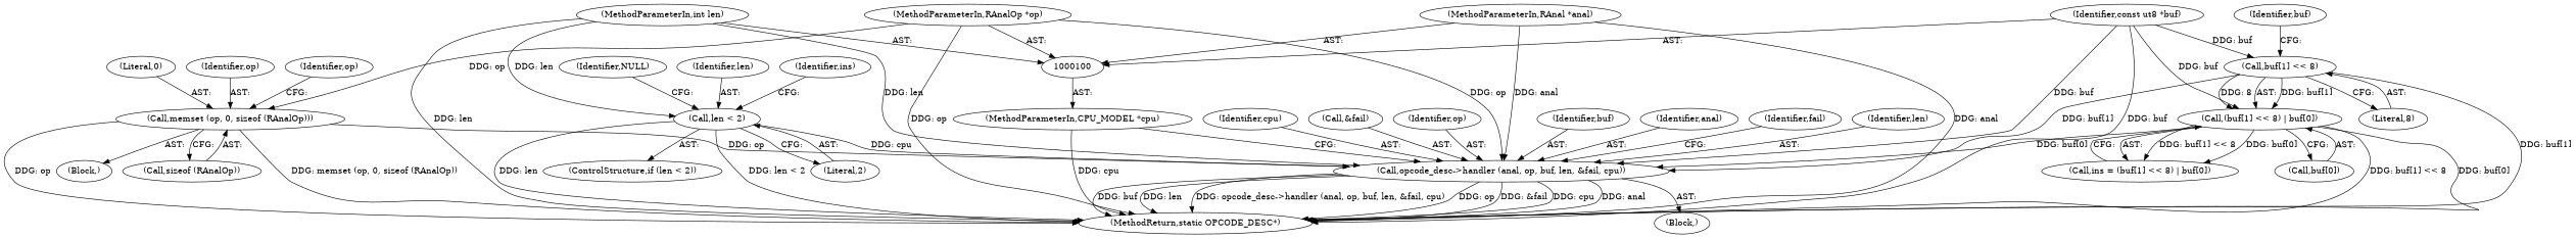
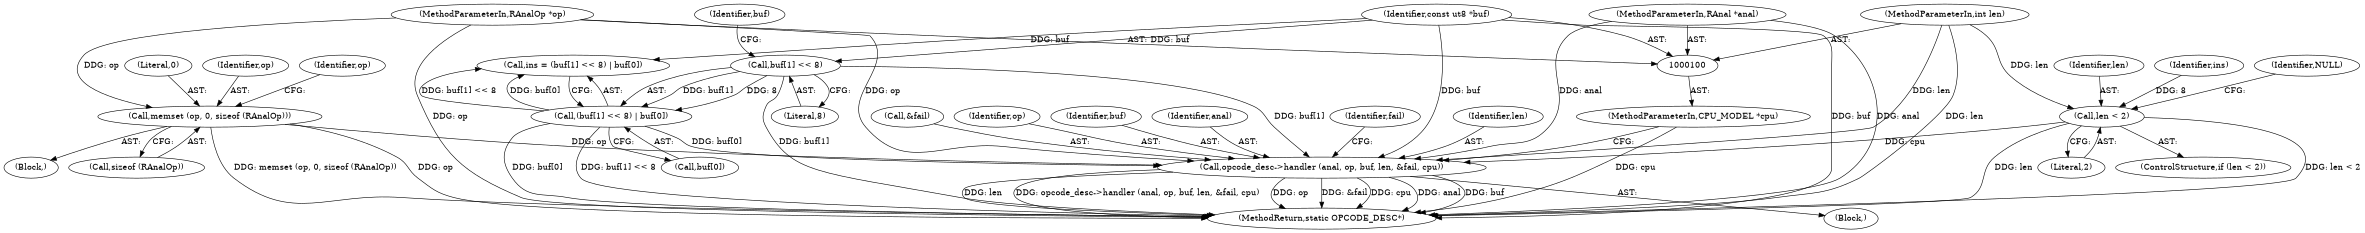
  digraph {
    n1 [label="(Call,opcode_desc->handler (anal, op, buf, len, &fail, cpu))"]
    n2 [label="(Block,)"]
    n3 [label="(MethodReturn,static OPCODE_DESC*)"]
-   n4 [label="(Identifier,cpu)"]
    n5 [label="(MethodParameterIn,RAnal *anal)"]
    1000100
    n7 [label="(MethodParameterIn,CPU_MODEL *cpu)"]
    n8 [label="(Call,memset (op, 0, sizeof (RAnalOp)))"]
    n9 [label="(Call,sizeof (RAnalOp))"]
    n10 [label="(Block,)"]
    n11 [label="(MethodParameterIn,RAnalOp *op)"]
    n12 [label="(Call,(buf[1] << 8) | buf[0])"]
    n13 [label="(Call,ins = (buf[1] << 8) | buf[0])"]
    n14 [label="(Call,buf[0])"]
    n15 [label="(Call,buf[1] << 8)"]
    n16 [label="(Literal,8)"]
    n17 [label="(Identifier,const ut8 *buf)"]
    n18 [label="(Call,len < 2)"]
    n19 [label="(ControlStructure,if (len < 2))"]
    n20 [label="(Literal,2)"]
    n21 [label="(MethodParameterIn,int len)"]
    n22 [label="(Call,&fail)"]
    n23 [label="(Identifier,op)"]
    n24 [label="(Identifier,op)"]
    n25 [label="(Identifier,op)"]
    n26 [label="(Identifier,len)"]
    n27 [label="(Identifier,ins)"]
    n28 [label="(Identifier,buf)"]
    n29 [label="(Identifier,NULL)"]
    n30 [label="(Literal,0)"]
    n31 [label="(Identifier,buf)"]
    n32 [label="(Identifier,anal)"]
    n33 [label="(Identifier,fail)"]
    n34 [label="(Identifier,len)"]
    n1 -> n2 [label="AST: "]
    n1 -> n3 [label="DDG: len"]
    n1 -> n3 [label="DDG: opcode_desc->handler (anal, op, buf, len, &fail, cpu)"]
    n1 -> n3 [label="DDG: op"]
    n1 -> n3 [label="DDG: &fail"]
    n1 -> n3 [label="DDG: cpu"]
    n1 -> n3 [label="DDG: anal"]
    n1 -> n3 [label="DDG: buf"]
-   n4 -> n1 [label="AST: "]
    n5 -> n1 [label="DDG: anal"]
    n5 -> n3 [label="DDG: anal"]
    n5 -> 1000100 [label="AST: "]
    1000100 -> n7 [label="AST: "]
    n7 -> n1 [label="CFG: "]
    n7 -> n3 [label="DDG: cpu"]
    n8 -> n1 [label="DDG: op"]
    n8 -> n3 [label="DDG: memset (op, 0, sizeof (RAnalOp))"]
    n8 -> n3 [label="DDG: op"]
    n8 -> n9 [label="CFG: "]
    n8 -> n10 [label="AST: "]
    n9 -> n8 [label="AST: "]
    n11 -> n1 [label="DDG: op"]
    n11 -> n3 [label="DDG: op"]
    n11 -> 1000100 [label="AST: "]
    n11 -> n8 [label="DDG: op"]
    n12 -> n1 [label="DDG: buf[0]"]
    n12 -> n3 [label="DDG: buf[0]"]
    n12 -> n3 [label="DDG: buf[1] << 8"]
    n12 -> n13 [label="AST: "]
    n12 -> n13 [label="DDG: buf[1] << 8"]
    n12 -> n13 [label="DDG: buf[0]"]
    n12 -> n14 [label="CFG: "]
    n13 -> n12 [label="CFG: "]
    n14 -> n12 [label="AST: "]
    n15 -> n1 [label="DDG: buf[1]"]
    n15 -> n3 [label="DDG: buf[1]"]
    n15 -> n12 [label="AST: "]
    n15 -> n12 [label="DDG: buf[1]"]
    n15 -> n12 [label="DDG: 8"]
    n15 -> n16 [label="CFG: "]
    n16 -> n15 [label="AST: "]
    n17 -> n1 [label="DDG: buf"]
    n17 -> n3 [label="DDG: buf"]
    n17 -> 1000100 [label="AST: "]
-   n17 -> n12 [label="DDG: buf"]
+   n17 -> n13 [label="DDG: buf"]
    n17 -> n15 [label="DDG: buf"]
    n18 -> n1 [label="DDG: cpu"]
    n18 -> n3 [label="DDG: len < 2"]
    n18 -> n3 [label="DDG: len"]
    n18 -> n19 [label="AST: "]
    n18 -> n20 [label="CFG: "]
    n20 -> n18 [label="AST: "]
    n21 -> n1 [label="DDG: len"]
    n21 -> n3 [label="DDG: len"]
    n21 -> 1000100 [label="AST: "]
    n21 -> n18 [label="DDG: len"]
    n22 -> n1 [label="AST: "]
    n23 -> n8 [label="AST: "]
    n24 -> n1 [label="AST: "]
    n25 -> n8 [label="CFG: "]
    n26 -> n18 [label="AST: "]
-   n27 -> n18 [label="CFG: "]
+   n27 -> n18 [label="DDG: 8"]
    n28 -> n1 [label="AST: "]
    n29 -> n18 [label="CFG: "]
    n30 -> n8 [label="AST: "]
    n31 -> n15 [label="CFG: "]
    n32 -> n1 [label="AST: "]
    n33 -> n1 [label="CFG: "]
    n34 -> n1 [label="AST: "]
  }
